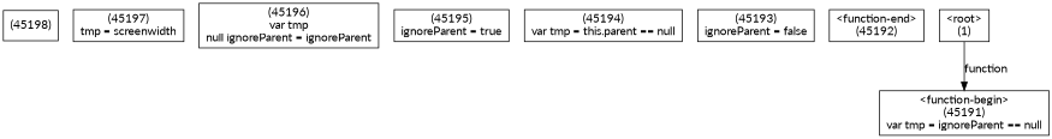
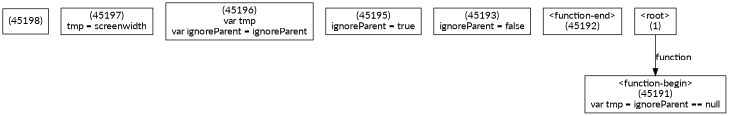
  digraph {
    fontname=Lato
    node [shape=box fontname=Lato]
    n1 [label="(45198)"]
    n2 [label="(45197)\ntmp = screenwidth"]
-   n3 [label="(45196)\nvar tmp\nnull ignoreParent = ignoreParent"]
+   n3 [label="(45196)\nvar tmp\nvar ignoreParent = ignoreParent"]
    n4 [label="(45195)\nignoreParent = true"]
-   n5 [label="(45194)\nvar tmp = this.parent == null"]
    n6 [label="(45193)\nignoreParent = false"]
    n7 [label="<function-end>\n(45192)"]
    n8 [label="<function-begin>\n(45191)\nvar tmp = ignoreParent == null"]
    n9 [label="<root>\n(1)"]
    n9 -> n8 [label=function fontname=Lato]
  }
